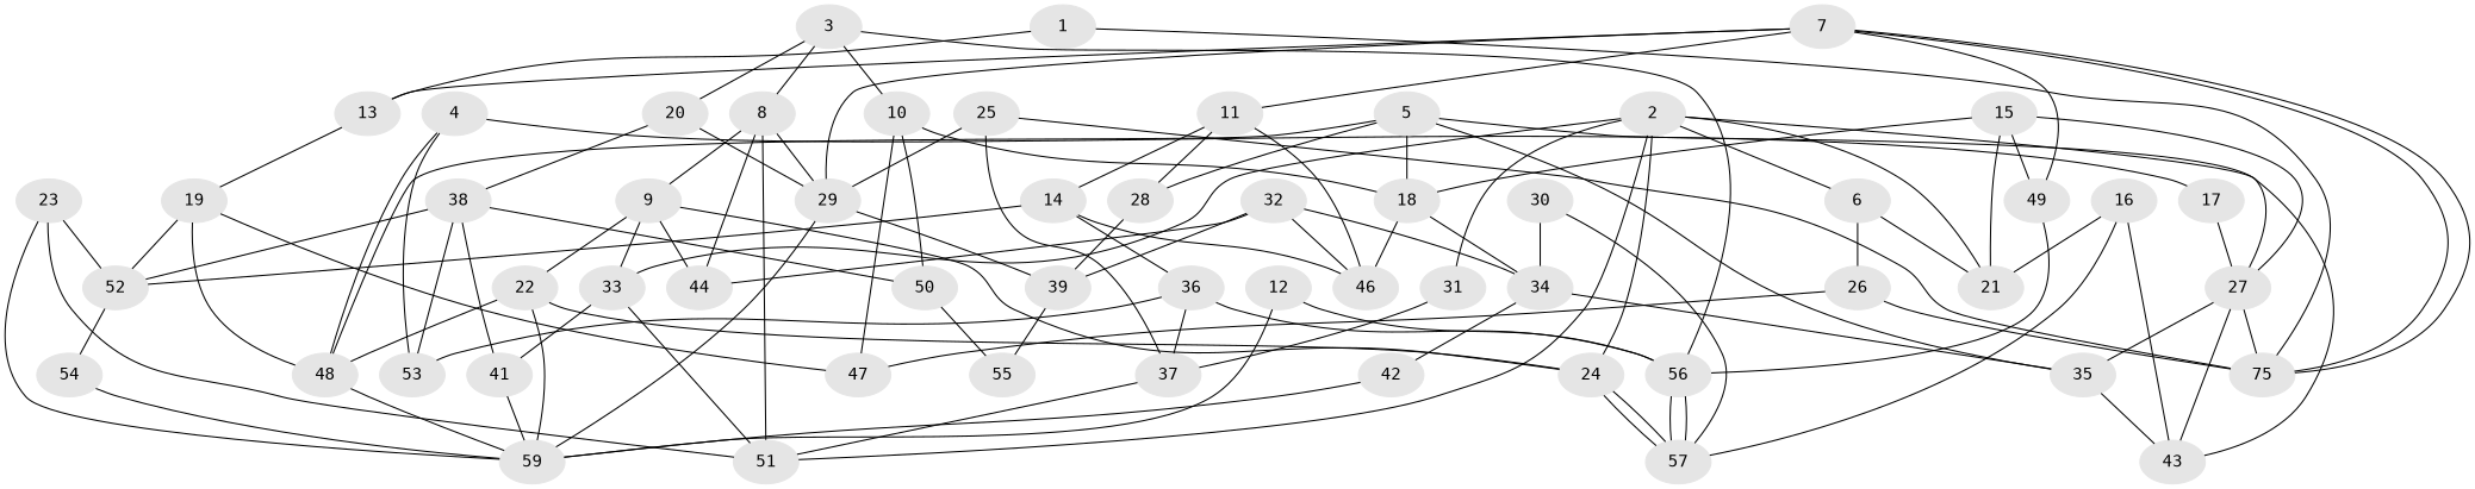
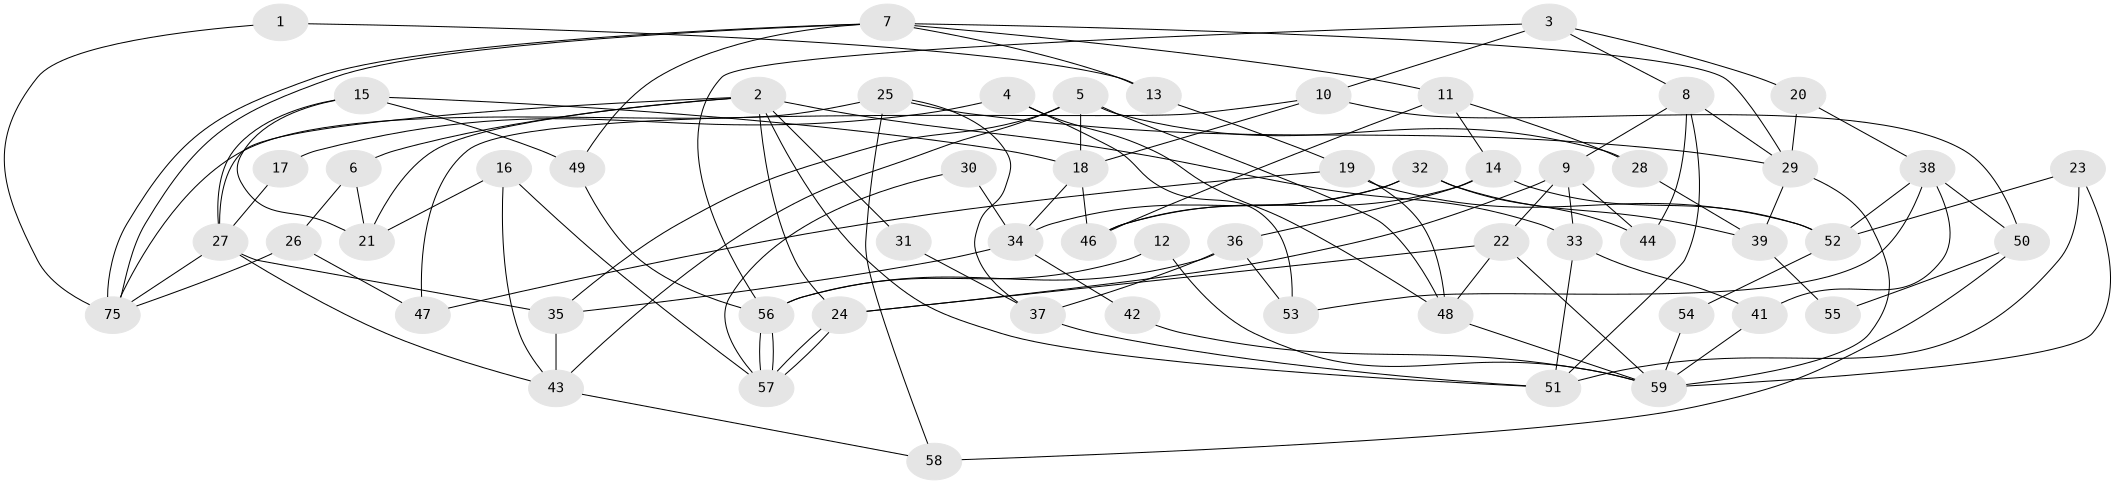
  graph {
    fontname="DejaVu Sans Mono"
    node [color=gray90 fontname="DejaVu Sans Mono" style=filled]
    edge [fontname="DejaVu Sans Mono"]
    1
    13
    n3 [label=75]
    19
    2
    6
    21
    24
    27
    31
    33
    51
    26
    57
    35
    43
    37
    41
    3
    8
    10
    20
    56
    29
    9
    44
    18
    47
    50
    38
    4
    17
    48
    53
    59
    5
    28
    46
    34
    39
+   58
    7
    11
    49
    14
    22
    55
    36
    52
    12
    54
    15
    16
    42
    23
    25
    30
    32
    1 -- 13
    1 -- n3
    13 -- 19
    19 -- 47
    19 -- 48
    19 -- 52
    2 -- 6
    2 -- 21
    2 -- 24
    2 -- 27
    2 -- 31
    2 -- 33
    2 -- 51
    6 -- 21
    6 -- 26
    24 -- 57
    24 -- 57
    27 -- n3
    27 -- 35
    27 -- 43
    31 -- 37
    33 -- 51
    33 -- 41
    26 -- n3
    26 -- 47
    35 -- 43
+   43 -- 58
    37 -- 51
    41 -- 59
    3 -- 8
    3 -- 10
    3 -- 20
    3 -- 56
    8 -- 51
    8 -- 29
    8 -- 9
    8 -- 44
    10 -- 18
    10 -- 47
    10 -- 50
    20 -- 29
    20 -- 38
    56 -- 57
    56 -- 57
    29 -- 59
    29 -- 39
    9 -- 24
    9 -- 33
    9 -- 44
    9 -- 22
    18 -- 46
    18 -- 34
+   50 -- 58
    50 -- 55
    38 -- 41
    38 -- 50
    38 -- 53
    38 -- 52
    4 -- 17
    4 -- 48
    4 -- 53
    17 -- 27
    48 -- 59
    5 -- 35
    5 -- 43
    5 -- 18
    5 -- 48
    5 -- 28
    28 -- 39
    34 -- 35
    34 -- 42
    39 -- 55
    7 -- 13
    7 -- n3
    7 -- n3
    7 -- 29
    7 -- 11
    7 -- 49
    11 -- 28
    11 -- 46
    11 -- 14
    49 -- 56
    14 -- 46
    14 -- 36
    14 -- 52
    22 -- 24
    22 -- 48
    22 -- 59
    36 -- 37
    36 -- 56
    36 -- 53
    52 -- 54
    12 -- 56
    12 -- 59
    54 -- 59
    15 -- 21
    15 -- 27
    15 -- 18
    15 -- 49
    16 -- 21
    16 -- 57
    16 -- 43
    42 -- 59
    23 -- 51
    23 -- 59
    23 -- 52
    25 -- n3
    25 -- 37
    25 -- 29
+   25 -- 58
    30 -- 57
    30 -- 34
    32 -- 44
    32 -- 46
    32 -- 34
    32 -- 39
  }
